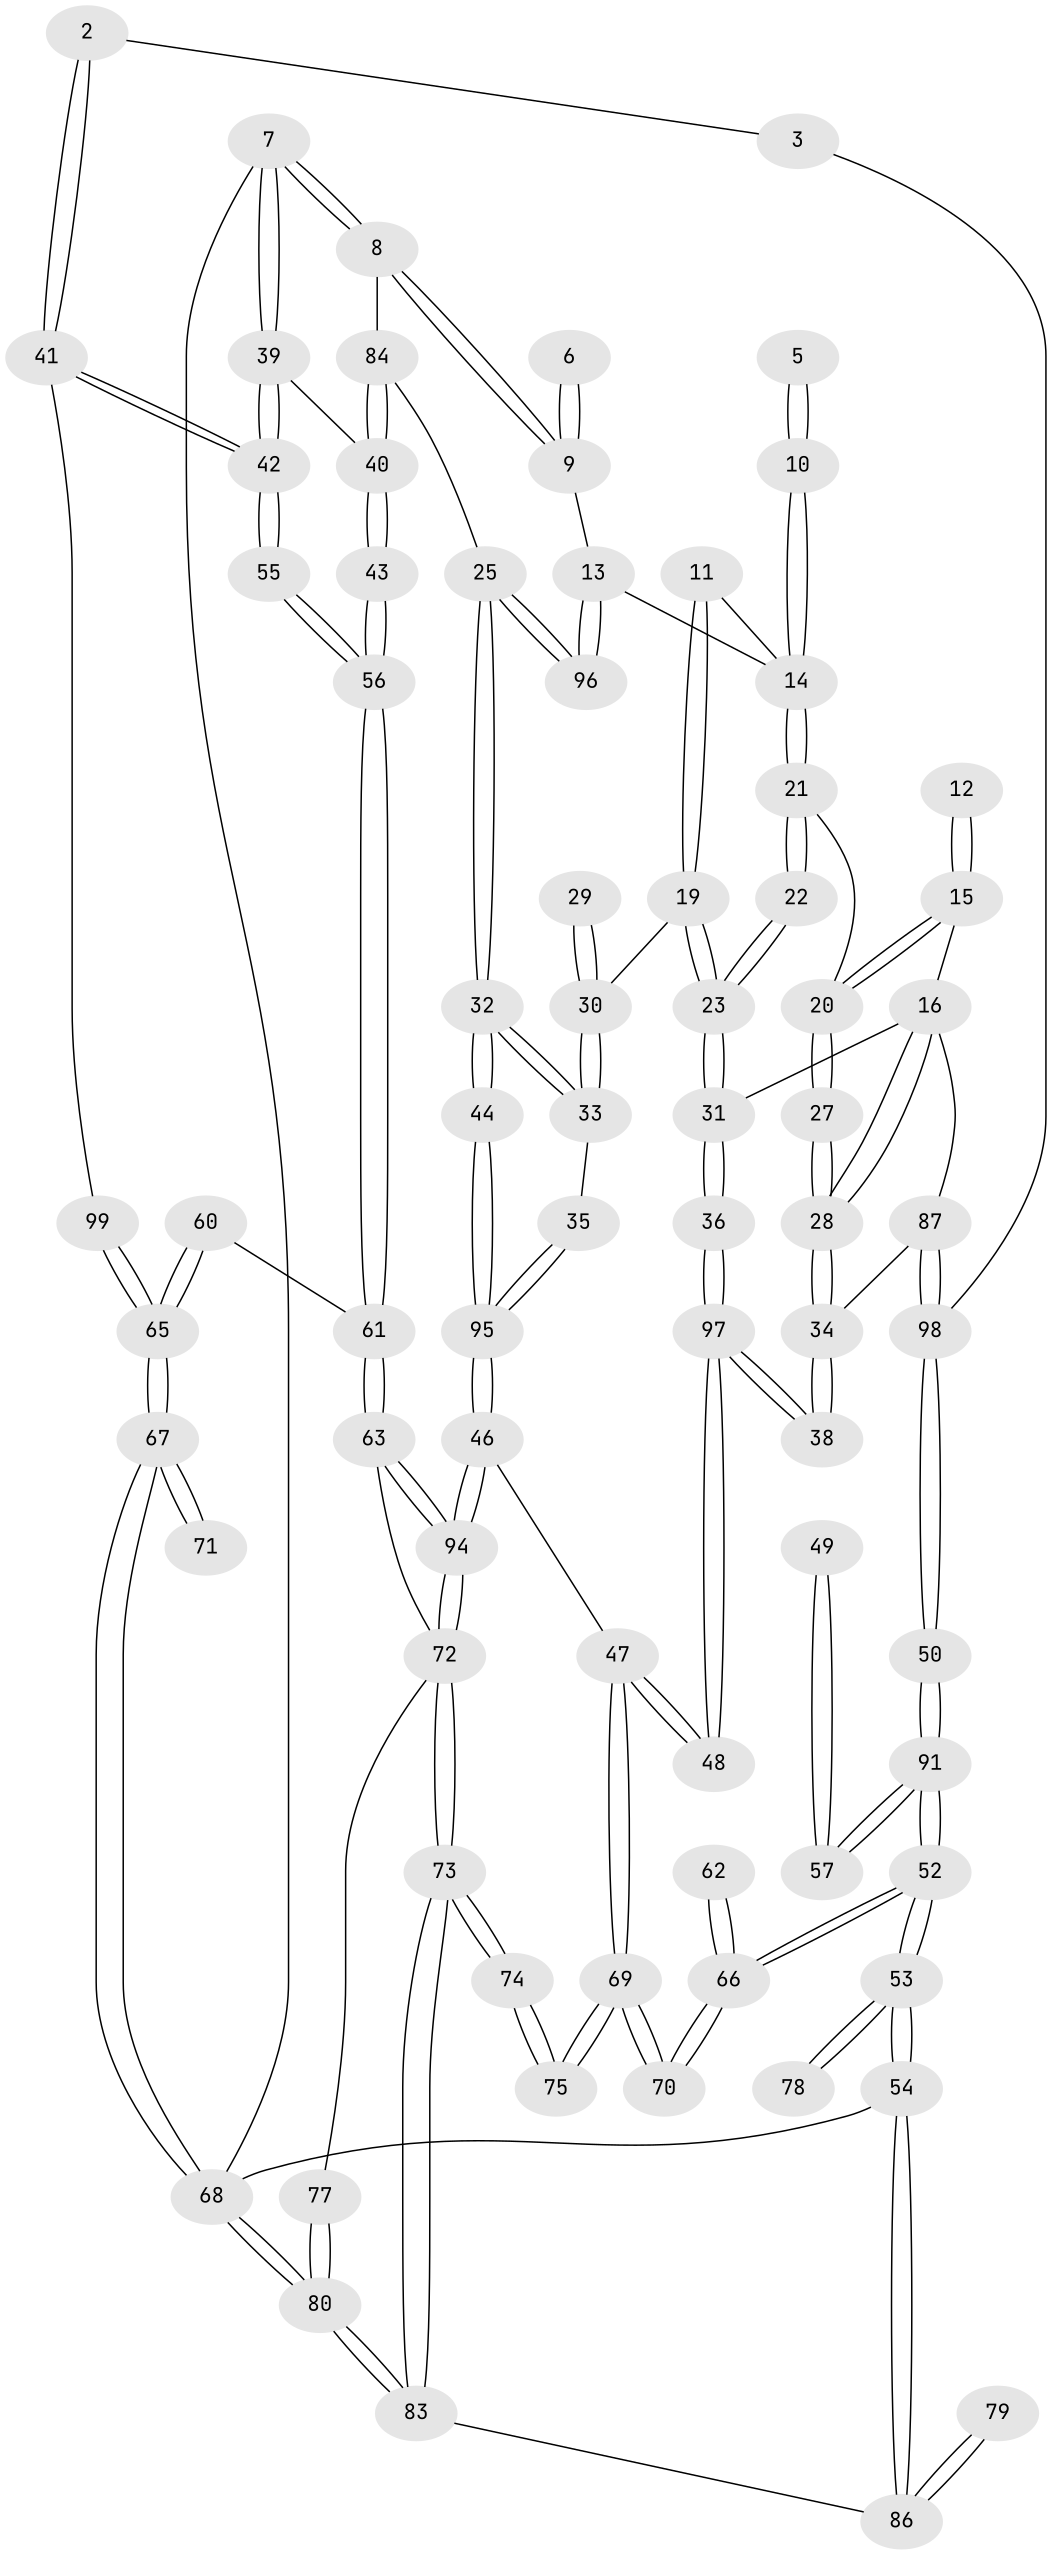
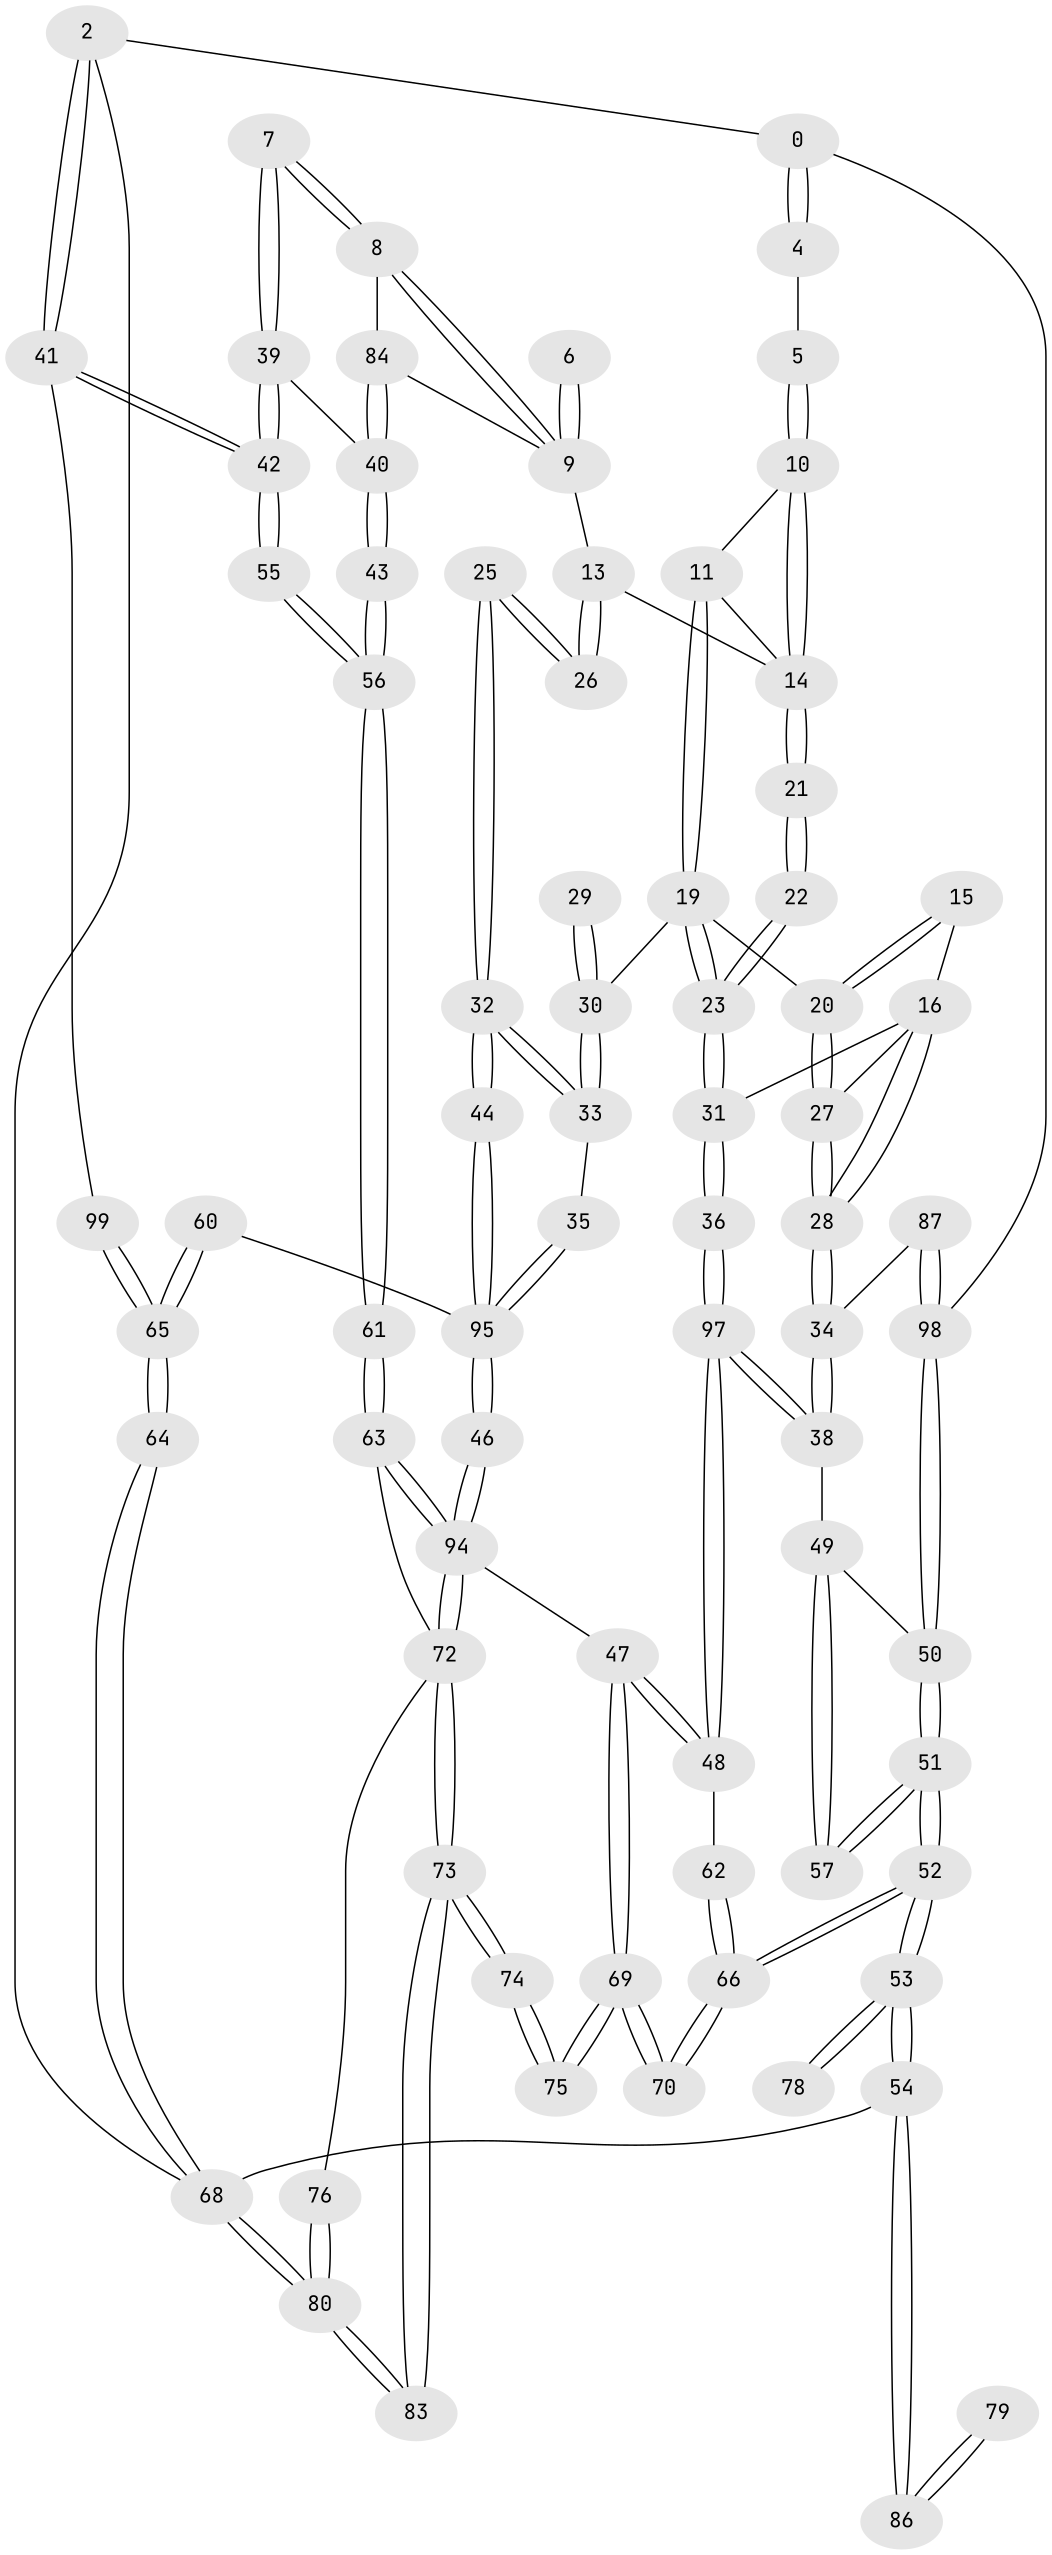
  graph {
    fontname="JetBrains Mono"
    node [color=gray90 fontname="JetBrains Mono" style=filled]
    edge [fontname="JetBrains Mono"]
    2
-   3
+   3 [label=0]
    41
    68
    7
    8
    39
+   4
    n9 [label=98]
    42
    n11 [label=99]
    80
    5
    50
    54
    n16 [label=86]
    10
-   12
    15
    6
    9
    11
    14
    13
    n25 [label=84]
    40
    25
-   26 [label=96]
+   26
    19
    21
    20
    23
    30
    16
    22
    n36 [label=87]
    28
    31
    27
    34
    38
-   51 [label=91]
+   51
    29
    33
    36
    32
    43
    44
    35
    n50 [label=97]
    n51 [label=95]
    49
    46
    48
    62
    57
    55
    56
    65
    61
    47
    n62 [label=94]
    69
    72
    70
    75
    66
    52
    53
    78
    63
    60
-   67
-   76 [label=77]
+   67 [label=64]
+   76
    73
-   71
    n77 [label=83]
    74
    79
    2 -- 3
    2 -- 41
    2 -- 41
-   7 -- 68
+   2 -- 68
+   3 -- 4
+   3 -- 4
    3 -- n9
    41 -- 42
    41 -- 42
    41 -- n11
    68 -- 80
    68 -- 80
    7 -- 8
    7 -- 8
    7 -- 39
    7 -- 39
    8 -- 9
    8 -- 9
    8 -- n25
    39 -- 42
    39 -- 42
    39 -- 40
+   4 -- 5
    n9 -- 50
    n9 -- 50
    42 -- 55
    42 -- 55
    n11 -- 65
    n11 -- 65
    80 -- n77
    80 -- n77
    5 -- 10
    5 -- 10
    50 -- 51
    50 -- 51
    54 -- 68
    54 -- n16
    54 -- n16
+   10 -- 11
    10 -- 14
    10 -- 14
-   12 -- 15
-   12 -- 15
    15 -- 20
    15 -- 20
    15 -- 16
    6 -- 9
    6 -- 9
    9 -- 13
    11 -- 14
    11 -- 19
    11 -- 19
    14 -- 21
    14 -- 21
    13 -- 14
    13 -- 26
    13 -- 26
    n25 -- 40
    n25 -- 40
-   n25 -- 25
+   n25 -- 9
    40 -- 43
    40 -- 43
    25 -- 26
    25 -- 26
    25 -- 32
    25 -- 32
-   21 -- 20
+   19 -- 20
    19 -- 23
    19 -- 23
    19 -- 30
    21 -- 22
    21 -- 22
    20 -- 27
    20 -- 27
    23 -- 31
    23 -- 31
    30 -- 33
    30 -- 33
-   16 -- n36
+   16 -- 27
    16 -- 28
    16 -- 28
    16 -- 31
    22 -- 23
    22 -- 23
    n36 -- n9
    n36 -- n9
    n36 -- 34
    28 -- 34
    28 -- 34
    31 -- 36
    31 -- 36
    27 -- 28
    27 -- 28
    34 -- 38
    34 -- 38
+   38 -- 49
    51 -- 57
    51 -- 57
    51 -- 52
    51 -- 52
    29 -- 30
    29 -- 30
    33 -- 35
    36 -- n50
    36 -- n50
    32 -- 33
    32 -- 33
    32 -- 44
    32 -- 44
    43 -- 56
    43 -- 56
    44 -- n51
    44 -- n51
    35 -- n51
    35 -- n51
    n50 -- 38
    n50 -- 38
    n50 -- 48
    n50 -- 48
    n51 -- 46
    n51 -- 46
+   49 -- 50
    49 -- 57
    49 -- 57
-   46 -- 47
+   n62 -- 47
    46 -- n62
    46 -- n62
+   48 -- 62
    62 -- 66
    62 -- 66
    55 -- 56
    55 -- 56
    56 -- 61
    56 -- 61
    65 -- 67
    65 -- 67
    61 -- 63
    61 -- 63
    47 -- 48
    47 -- 48
    47 -- 69
    47 -- 69
    n62 -- 72
    n62 -- 72
    69 -- 70
    69 -- 70
    69 -- 75
    69 -- 75
    72 -- 76
    72 -- 73
    72 -- 73
    66 -- 70
    66 -- 70
    52 -- 66
    52 -- 66
    52 -- 53
    52 -- 53
    53 -- 54
    53 -- 54
    53 -- 78
    53 -- 78
    63 -- n62
    63 -- n62
    63 -- 72
    60 -- 65
    60 -- 65
-   60 -- 61
+   60 -- n51
    67 -- 68
    67 -- 68
-   67 -- 71
-   67 -- 71
    76 -- 80
    76 -- 80
    73 -- n77
    73 -- n77
    73 -- 74
    73 -- 74
-   n77 -- n16
    74 -- 75
    74 -- 75
    79 -- n16
    79 -- n16
  }
